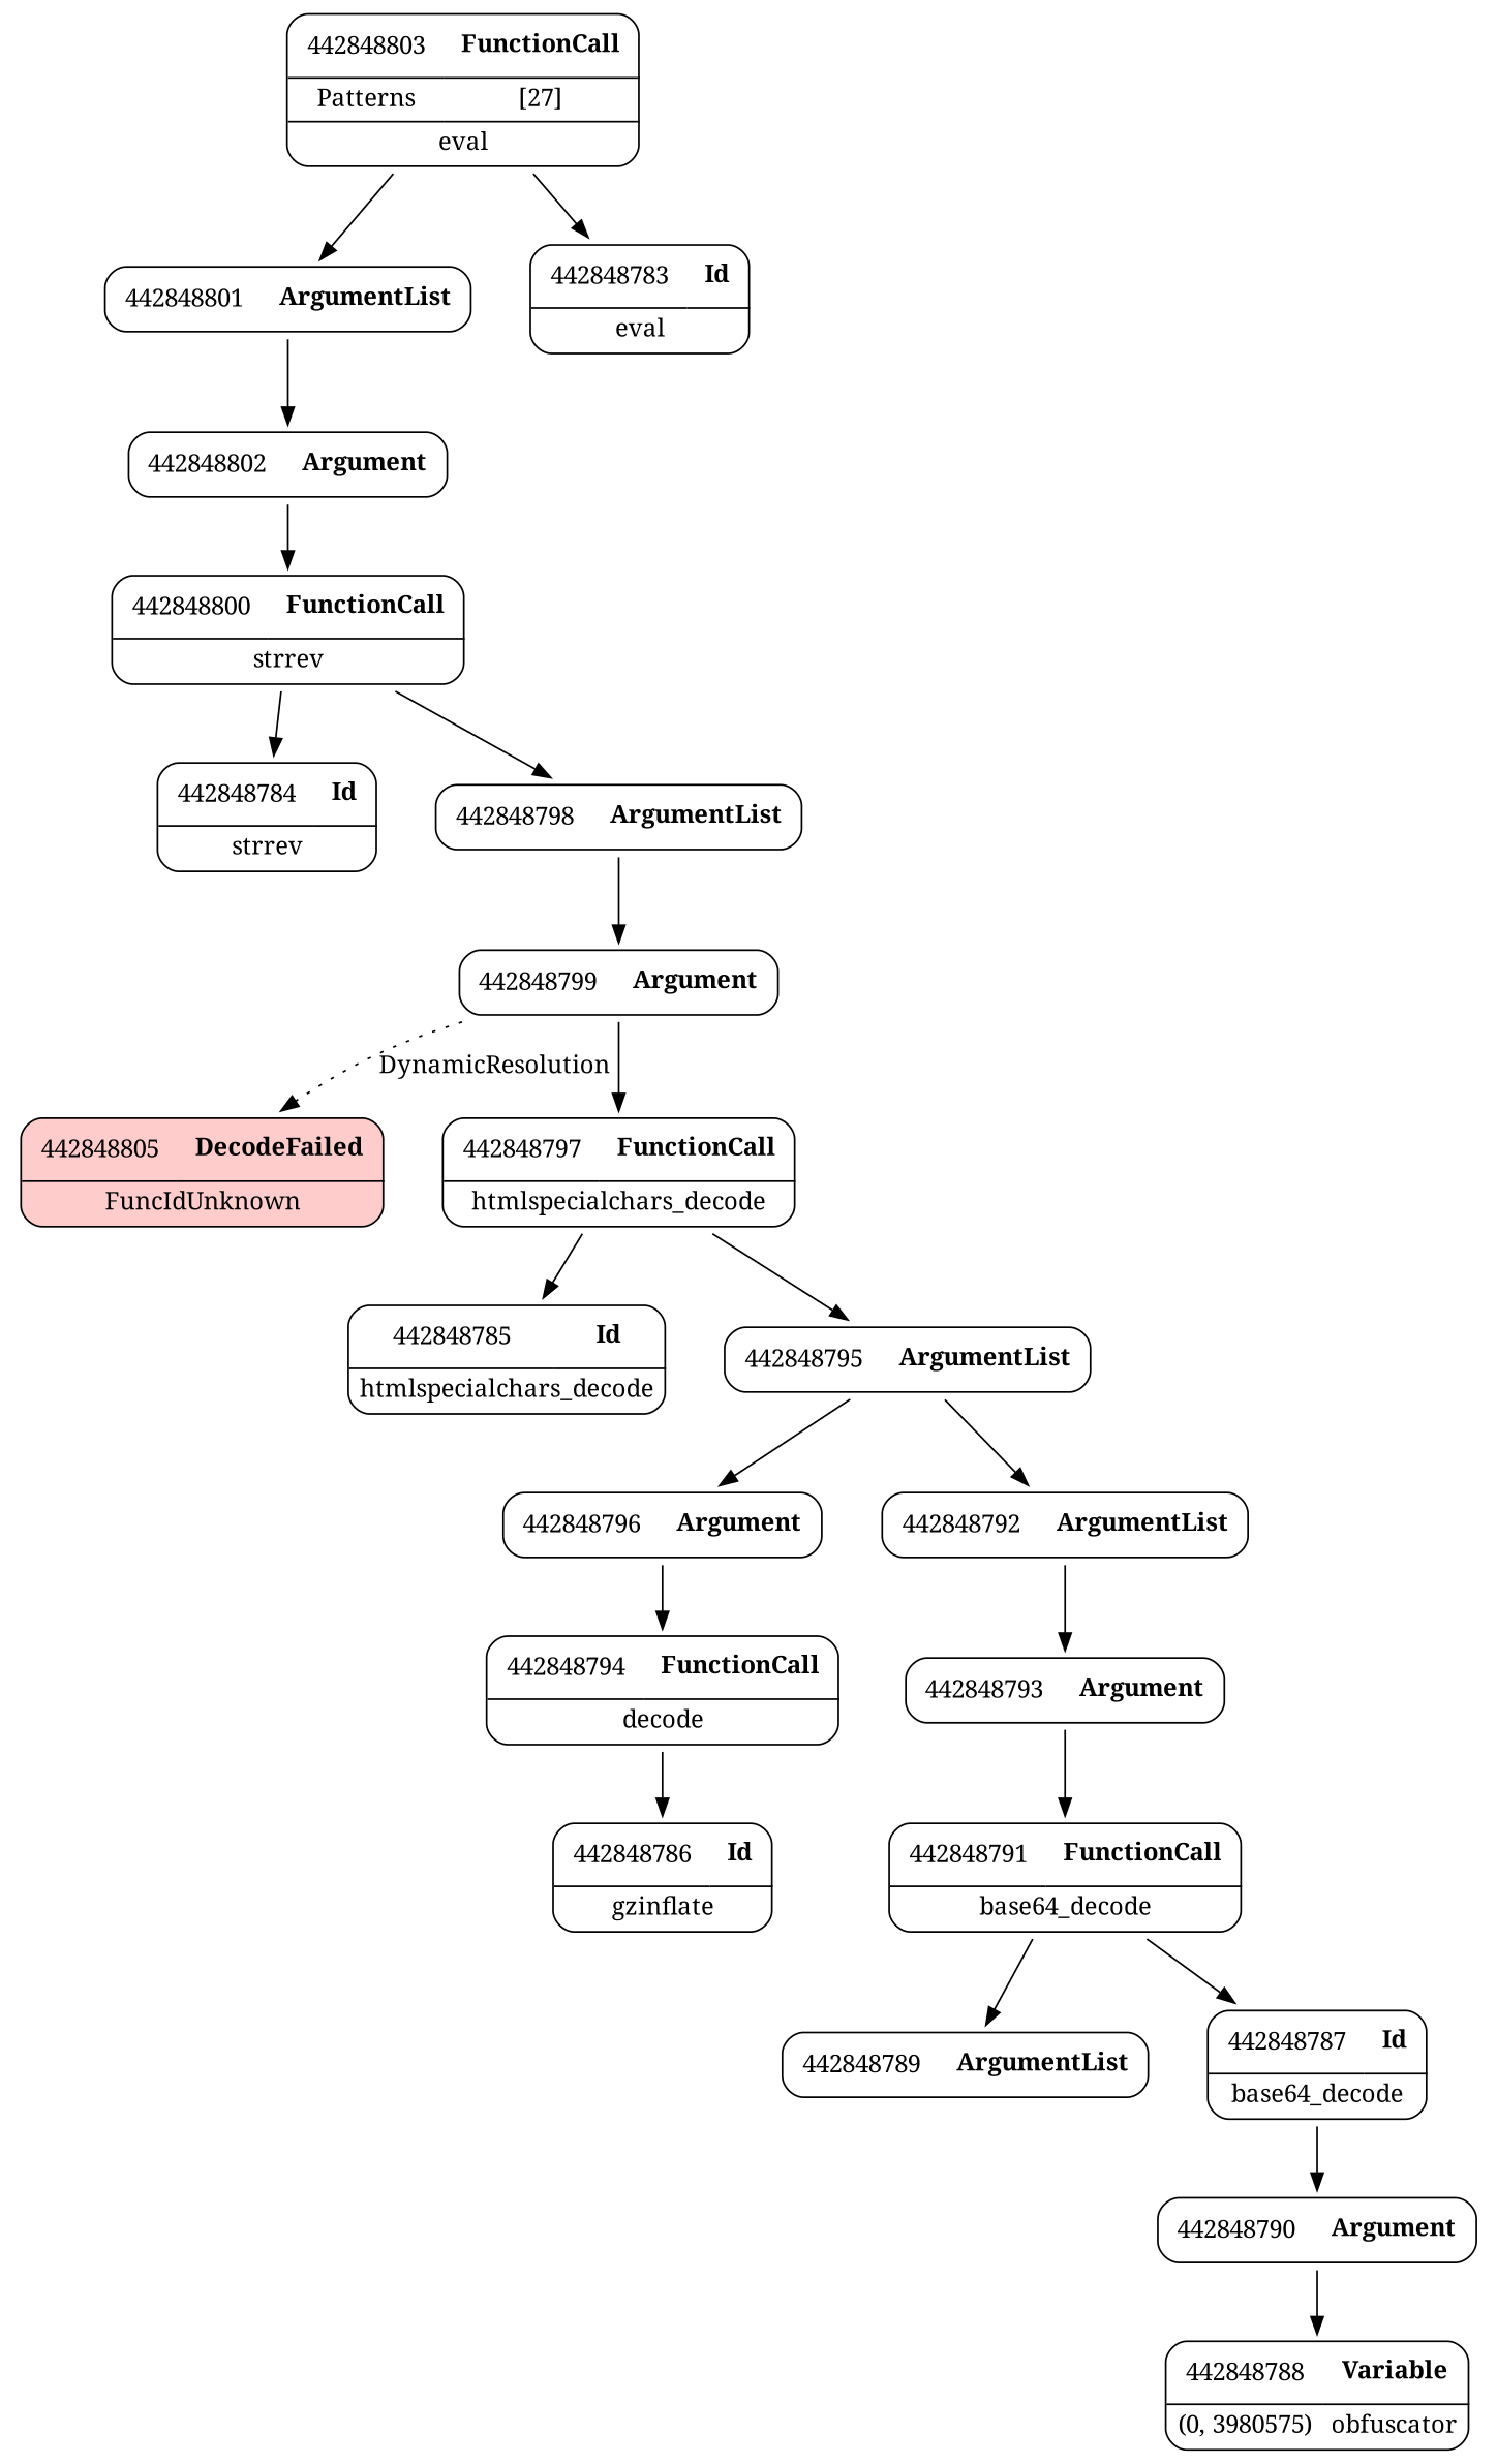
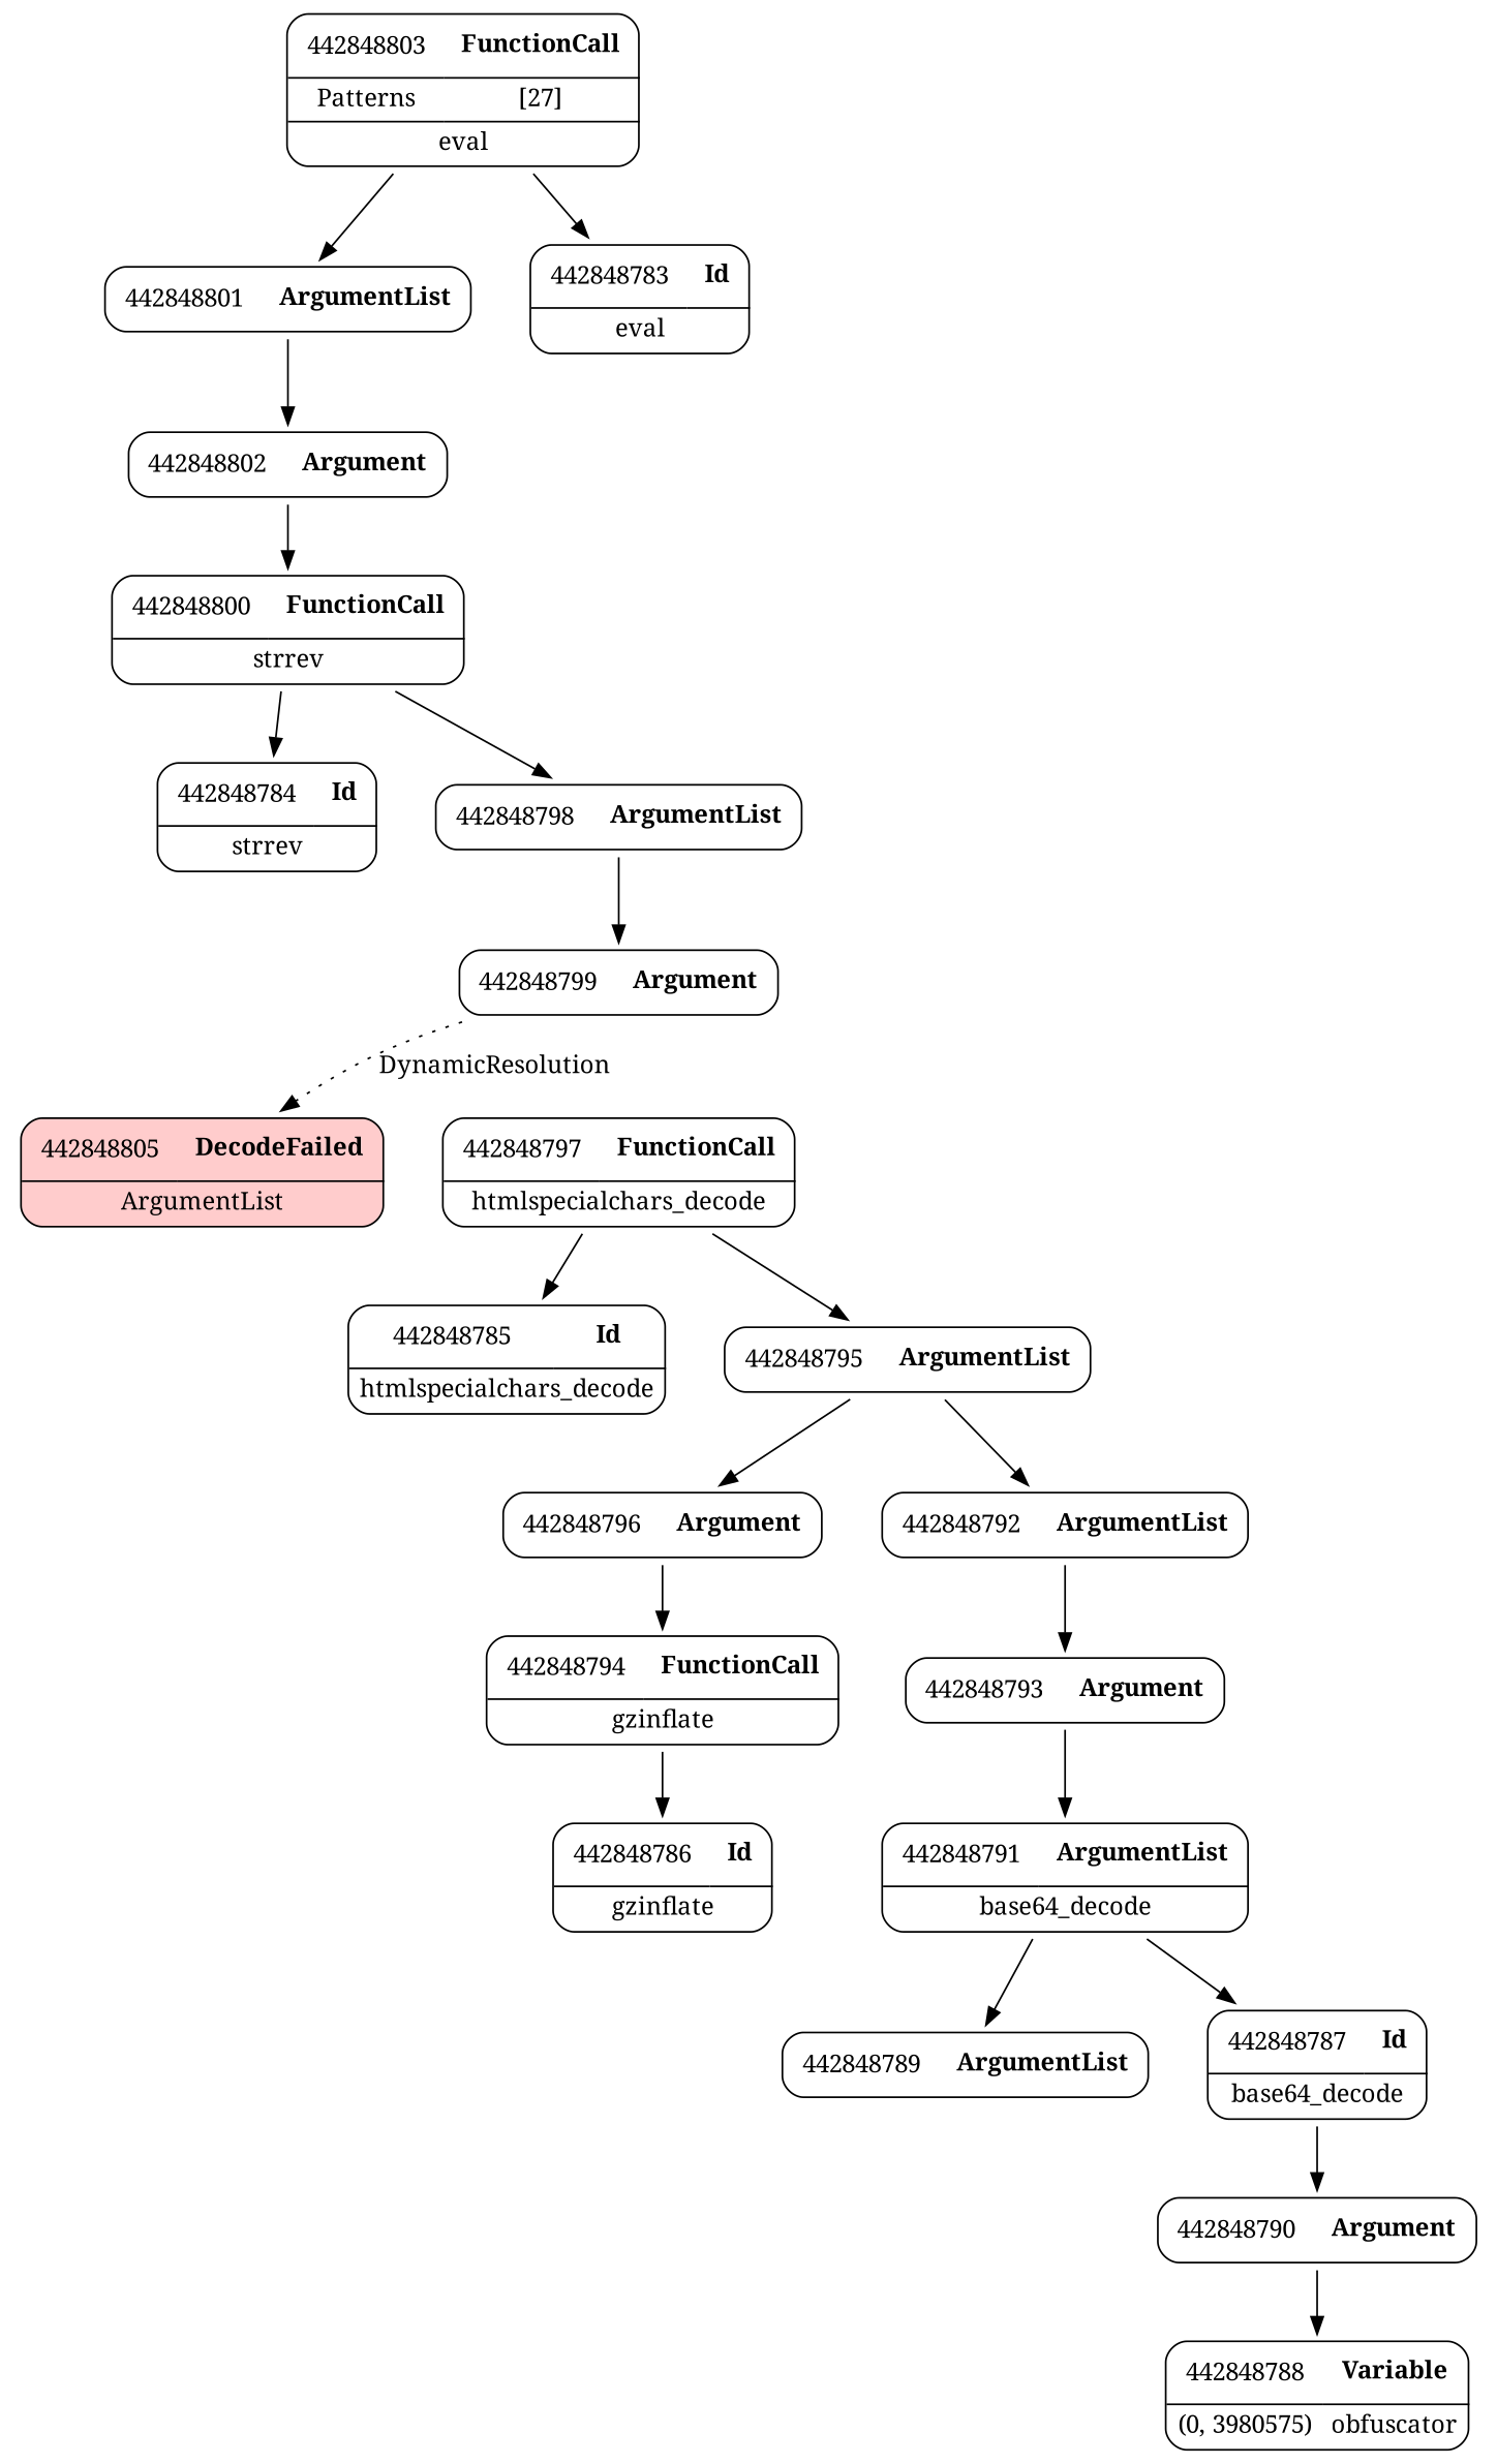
  digraph {
    fontname="Noto Serif"
    node [fontname="Noto Serif" shape=none]
    edge [fontname="Noto Serif" weight=2]
-   n1 [label=<<TABLE border='1' cellspacing='0' cellpadding='10' style='rounded' bgcolor='#FFCCCC' ><TR><TD border='0'>442848805</TD><TD border='0'><B>DecodeFailed</B></TD></TR><HR/><TR><TD border='0' cellpadding='5' colspan='2'>FuncIdUnknown</TD></TR></TABLE>>]
+   n1 [label=<<TABLE border='1' cellspacing='0' cellpadding='10' style='rounded' bgcolor='#FFCCCC' ><TR><TD border='0'>442848805</TD><TD border='0'><B>DecodeFailed</B></TD></TR><HR/><TR><TD border='0' cellpadding='5' colspan='2'>ArgumentList</TD></TR></TABLE>>]
    n2 [label=<<TABLE border='1' cellspacing='0' cellpadding='10' style='rounded' ><TR><TD border='0'>442848801</TD><TD border='0'><B>ArgumentList</B></TD></TR></TABLE>>]
    n3 [label=<<TABLE border='1' cellspacing='0' cellpadding='10' style='rounded' ><TR><TD border='0'>442848802</TD><TD border='0'><B>Argument</B></TD></TR></TABLE>>]
    n4 [label=<<TABLE border='1' cellspacing='0' cellpadding='10' style='rounded' ><TR><TD border='0'>442848800</TD><TD border='0'><B>FunctionCall</B></TD></TR><HR/><TR><TD border='0' cellpadding='5' colspan='2'>strrev</TD></TR></TABLE>>]
    n5 [label=<<TABLE border='1' cellspacing='0' cellpadding='10' style='rounded' ><TR><TD border='0'>442848784</TD><TD border='0'><B>Id</B></TD></TR><HR/><TR><TD border='0' cellpadding='5' colspan='2'>strrev</TD></TR></TABLE>>]
    n6 [label=<<TABLE border='1' cellspacing='0' cellpadding='10' style='rounded' ><TR><TD border='0'>442848798</TD><TD border='0'><B>ArgumentList</B></TD></TR></TABLE>>]
    n7 [label=<<TABLE border='1' cellspacing='0' cellpadding='10' style='rounded' ><TR><TD border='0'>442848799</TD><TD border='0'><B>Argument</B></TD></TR></TABLE>>]
    n8 [label=<<TABLE border='1' cellspacing='0' cellpadding='10' style='rounded' ><TR><TD border='0'>442848797</TD><TD border='0'><B>FunctionCall</B></TD></TR><HR/><TR><TD border='0' cellpadding='5' colspan='2'>htmlspecialchars_decode</TD></TR></TABLE>>]
    n9 [label=<<TABLE border='1' cellspacing='0' cellpadding='10' style='rounded' ><TR><TD border='0'>442848803</TD><TD border='0'><B>FunctionCall</B></TD></TR><HR/><TR><TD border='0' cellpadding='5'>Patterns</TD><TD border='0' cellpadding='5'>[27]</TD></TR><HR/><TR><TD border='0' cellpadding='5' colspan='2'>eval</TD></TR></TABLE>>]
    n10 [label=<<TABLE border='1' cellspacing='0' cellpadding='10' style='rounded' ><TR><TD border='0'>442848783</TD><TD border='0'><B>Id</B></TD></TR><HR/><TR><TD border='0' cellpadding='5' colspan='2'>eval</TD></TR></TABLE>>]
    n11 [label=<<TABLE border='1' cellspacing='0' cellpadding='10' style='rounded' ><TR><TD border='0'>442848789</TD><TD border='0'><B>ArgumentList</B></TD></TR></TABLE>>]
    n12 [label=<<TABLE border='1' cellspacing='0' cellpadding='10' style='rounded' ><TR><TD border='0'>442848790</TD><TD border='0'><B>Argument</B></TD></TR></TABLE>>]
    n13 [label=<<TABLE border='1' cellspacing='0' cellpadding='10' style='rounded' ><TR><TD border='0'>442848788</TD><TD border='0'><B>Variable</B></TD></TR><HR/><TR><TD border='0' cellpadding='5'>(0, 3980575)</TD><TD border='0' cellpadding='5'>obfuscator</TD></TR></TABLE>>]
-   n14 [label=<<TABLE border='1' cellspacing='0' cellpadding='10' style='rounded' ><TR><TD border='0'>442848791</TD><TD border='0'><B>FunctionCall</B></TD></TR><HR/><TR><TD border='0' cellpadding='5' colspan='2'>base64_decode</TD></TR></TABLE>>]
+   n14 [label=<<TABLE border='1' cellspacing='0' cellpadding='10' style='rounded' ><TR><TD border='0'>442848791</TD><TD border='0'><B>ArgumentList</B></TD></TR><HR/><TR><TD border='0' cellpadding='5' colspan='2'>base64_decode</TD></TR></TABLE>>]
    n15 [label=<<TABLE border='1' cellspacing='0' cellpadding='10' style='rounded' ><TR><TD border='0'>442848787</TD><TD border='0'><B>Id</B></TD></TR><HR/><TR><TD border='0' cellpadding='5' colspan='2'>base64_decode</TD></TR></TABLE>>]
    n16 [label=<<TABLE border='1' cellspacing='0' cellpadding='10' style='rounded' ><TR><TD border='0'>442848785</TD><TD border='0'><B>Id</B></TD></TR><HR/><TR><TD border='0' cellpadding='5' colspan='2'>htmlspecialchars_decode</TD></TR></TABLE>>]
    n17 [label=<<TABLE border='1' cellspacing='0' cellpadding='10' style='rounded' ><TR><TD border='0'>442848786</TD><TD border='0'><B>Id</B></TD></TR><HR/><TR><TD border='0' cellpadding='5' colspan='2'>gzinflate</TD></TR></TABLE>>]
    n18 [label=<<TABLE border='1' cellspacing='0' cellpadding='10' style='rounded' ><TR><TD border='0'>442848795</TD><TD border='0'><B>ArgumentList</B></TD></TR></TABLE>>]
    n19 [label=<<TABLE border='1' cellspacing='0' cellpadding='10' style='rounded' ><TR><TD border='0'>442848796</TD><TD border='0'><B>Argument</B></TD></TR></TABLE>>]
    n20 [label=<<TABLE border='1' cellspacing='0' cellpadding='10' style='rounded' ><TR><TD border='0'>442848792</TD><TD border='0'><B>ArgumentList</B></TD></TR></TABLE>>]
-   n21 [label=<<TABLE border='1' cellspacing='0' cellpadding='10' style='rounded' ><TR><TD border='0'>442848794</TD><TD border='0'><B>FunctionCall</B></TD></TR><HR/><TR><TD border='0' cellpadding='5' colspan='2'>decode</TD></TR></TABLE>>]
+   n21 [label=<<TABLE border='1' cellspacing='0' cellpadding='10' style='rounded' ><TR><TD border='0'>442848794</TD><TD border='0'><B>FunctionCall</B></TD></TR><HR/><TR><TD border='0' cellpadding='5' colspan='2'>gzinflate</TD></TR></TABLE>>]
    n22 [label=<<TABLE border='1' cellspacing='0' cellpadding='10' style='rounded' ><TR><TD border='0'>442848793</TD><TD border='0'><B>Argument</B></TD></TR></TABLE>>]
    n2 -> n3
    n3 -> n4
    n4 -> n5
    n4 -> n6
    n6 -> n7
    n7 -> n1 [label=DynamicResolution style=dotted weight=""]
-   n7 -> n8
    n8 -> n16
    n8 -> n18
    n9 -> n2
    n9 -> n10
    n12 -> n13
    n14 -> n11
    n14 -> n15
    n15 -> n12
    n18 -> n19
    n18 -> n20
    n19 -> n21
    n20 -> n22
    n21 -> n17
    n22 -> n14
  }
